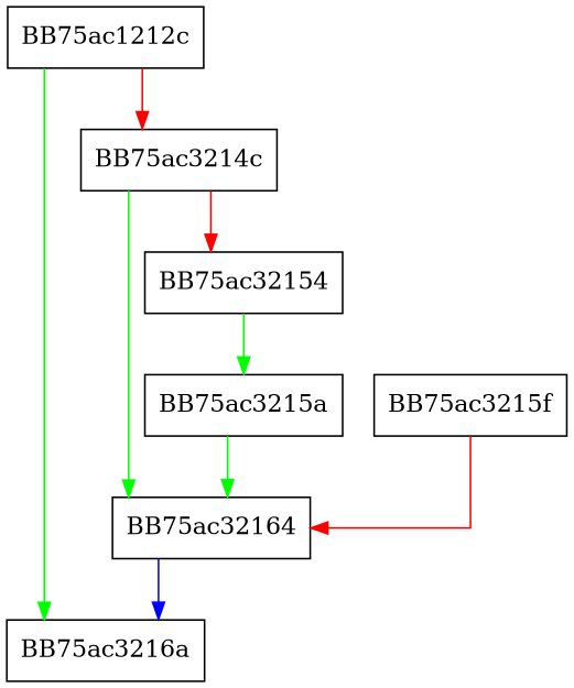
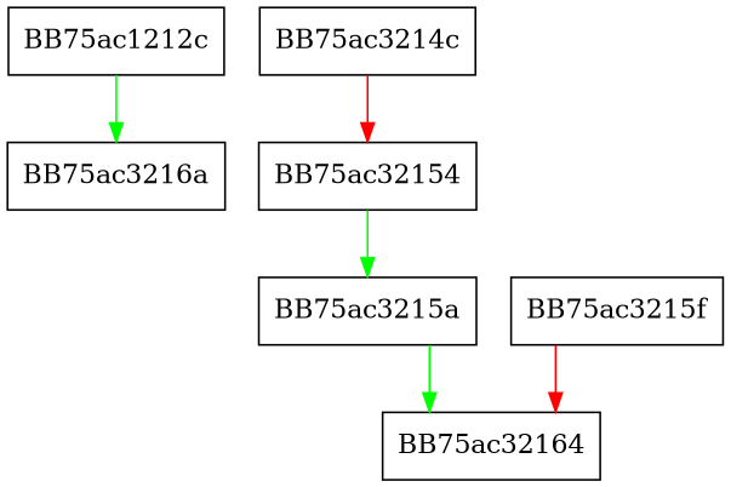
  digraph {
    splines=ortho
    node [shape=box]
    edge [color=green]
    n1 [label=BB75ac1212c]
    BB75ac3216a
    BB75ac3214c
    BB75ac32164
    BB75ac32154
    BB75ac3215a
    BB75ac3215f
    n1 -> BB75ac3216a
-   n1 -> BB75ac3214c [color=red]
-   BB75ac3214c -> BB75ac32164
    BB75ac3214c -> BB75ac32154 [color=red]
-   BB75ac32164 -> BB75ac3216a [color=blue]
    BB75ac32154 -> BB75ac3215a
    BB75ac3215a -> BB75ac32164
    BB75ac3215f -> BB75ac32164 [color=red]
  }
